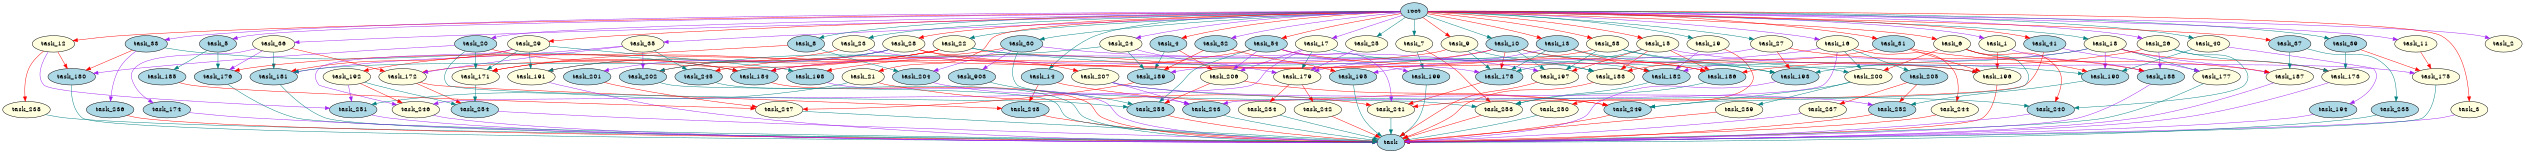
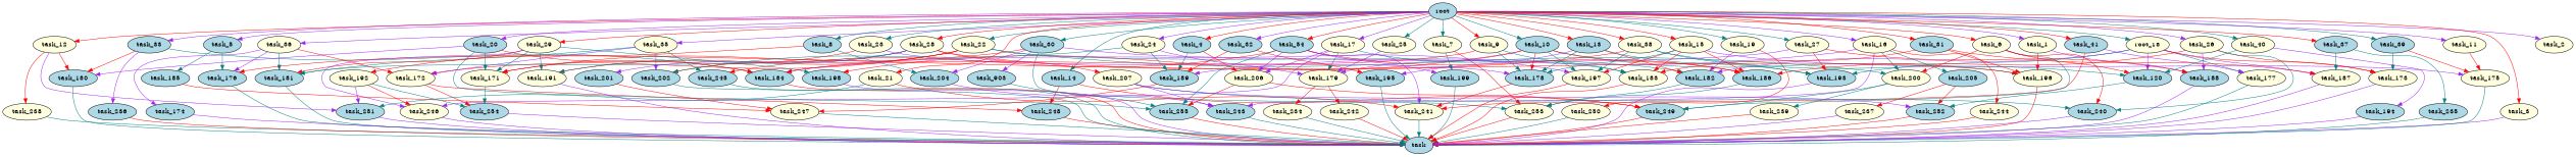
  digraph {
    node [fillcolor=lightyellow style=filled]
    edge [color=red]
    task_12
    task_238
    task_180 [fillcolor=lightblue]
    task_251 [fillcolor=lightblue]
    n5 [fillcolor=lightblue label=task]
    task_199 [fillcolor=lightblue]
    task_176 [fillcolor=lightblue]
    task_36
    task_172
    task_181 [fillcolor=lightblue]
    task_174 [fillcolor=lightblue]
    task_248 [fillcolor=lightblue]
    task_254 [fillcolor=lightblue]
    task_253
    task_182 [fillcolor=lightblue]
    task_19
    task_250
    task_249 [fillcolor=lightblue]
    task_196
    root [fillcolor=lightblue]
    task_10 [fillcolor=lightblue]
-   task_18
+   task_18 [label=root_18]
    task_1
    task_4 [fillcolor=lightblue]
    task_33 [fillcolor=lightblue]
    task_22
    task_15
    task_5 [fillcolor=lightblue]
    task_14 [fillcolor=lightblue]
    task_38
    task_16
    task_7
    task_27
    task_26
    task_30 [fillcolor=lightblue]
    task_39 [fillcolor=lightblue]
    task_17
    task_2
    task_41 [fillcolor=lightblue]
    task_35
    task_3
    task_40
    task_8 [fillcolor=lightblue]
    task_29
    task_21
    task_28
    task_25
    task_23
    task_6
    task_32 [fillcolor=lightblue]
    task_20 [fillcolor=lightblue]
    task_9
    task_37 [fillcolor=lightblue]
    task_31 [fillcolor=lightblue]
    n55 [fillcolor=lightblue label=task_54]
    task_13 [fillcolor=lightblue]
    task_24
    task_11
    task_197
    task_179
    task_198 [fillcolor=lightblue]
    task_186 [fillcolor=lightblue]
    task_178 [fillcolor=lightblue]
    task_177
    task_193 [fillcolor=lightblue]
    task_187
-   task_190 [fillcolor=lightblue]
+   task_190 [fillcolor=lightblue label=task_120]
    task_173
    task_188 [fillcolor=lightblue]
    task_189 [fillcolor=lightblue]
    task_206
    task_236 [fillcolor=lightblue]
    task_184 [fillcolor=lightblue]
    task_200
    task_191
    task_202 [fillcolor=lightblue]
    task_183
    task_175
    task_185 [fillcolor=lightblue]
    task_205 [fillcolor=lightblue]
    task_244
    task_243 [fillcolor=lightblue]
    task_240 [fillcolor=lightblue]
    n84 [fillcolor=lightblue label=task_903]
    task_171
    task_204 [fillcolor=lightblue]
    task_246
    task_241
    task_245 [fillcolor=lightblue]
    task_194 [fillcolor=lightblue]
    task_192
    task_201 [fillcolor=lightblue]
    task_207
    task_195 [fillcolor=lightblue]
    task_255 [fillcolor=lightblue]
    task_235 [fillcolor=lightblue]
    task_234
    task_242
    task_252 [fillcolor=lightblue]
    task_247
    task_239
    task_237
    task_12 -> task_238
    task_12 -> task_180
    task_12 -> task_251 [color=purple]
    task_238 -> n5 [color=teal]
    task_180 -> n5 [color=teal]
    task_251 -> n5 [color=purple]
    task_199 -> n5 [color=teal]
    task_176 -> n5 [color=teal]
    task_36 -> task_176 [color=purple]
    task_36 -> task_172
    task_36 -> task_181 [color=teal]
    task_36 -> task_174 [color=purple]
    task_172 -> task_248
    task_172 -> task_254
    task_181 -> n5 [color=teal]
    task_174 -> n5 [color=purple]
    task_248 -> n5
    task_254 -> n5 [color=purple]
    task_253 -> n5
    task_182 -> task_253 [color=teal]
    task_19 -> task_182 [color=purple]
    task_19 -> task_250
    task_250 -> n5 [color=teal]
    task_249 -> n5
    task_196 -> n5
    root -> task_12
    root -> task_36 [color=purple]
    root -> task_19 [color=teal]
    root -> task_10 [color=teal]
    root -> task_18 [color=teal]
    root -> task_1 [color=purple]
    root -> task_4
    root -> task_33 [color=purple]
    root -> task_22 [color=teal]
    root -> task_15
    root -> task_5 [color=purple]
    root -> task_14 [color=teal]
    root -> task_38
    root -> task_16 [color=purple]
    root -> task_7 [color=teal]
    root -> task_27 [color=teal]
    root -> task_26 [color=purple]
    root -> task_30 [color=teal]
    root -> task_39 [color=teal]
    root -> task_17 [color=purple]
    root -> task_2 [color=purple]
    root -> task_41
    root -> task_35 [color=purple]
    root -> task_3
    root -> task_40 [color=teal]
    root -> task_8 [color=teal]
    root -> task_29
    root -> task_21
    root -> task_28
    root -> task_25 [color=teal]
    root -> task_23 [color=teal]
    root -> task_6
    root -> task_32 [color=purple]
    root -> task_20 [color=purple]
    root -> task_9
    root -> task_37
    root -> task_31
    root -> n55
    root -> task_13
    root -> task_24 [color=purple]
    root -> task_11 [color=purple]
    task_10 -> task_196 [color=teal]
    task_10 -> task_197 [color=teal]
    task_10 -> task_179 [color=purple]
    task_10 -> task_198
    task_10 -> task_186
    task_10 -> task_178
    task_18 -> task_182 [color=purple]
    task_18 -> task_177 [color=teal]
    task_18 -> task_193 [color=teal]
    task_18 -> task_187 [color=purple]
    task_18 -> task_190 [color=purple]
    task_18 -> task_173
    task_1 -> task_196
    task_1 -> task_188 [color=purple]
    task_4 -> task_189 [color=teal]
    task_4 -> task_206
    task_33 -> task_180
    task_33 -> task_236 [color=purple]
    task_33 -> task_184 [color=teal]
    task_22 -> task_172
    task_22 -> task_182 [color=teal]
    task_22 -> task_200 [color=teal]
    task_22 -> task_191
    task_22 -> task_202
    task_15 -> task_197
    task_15 -> task_186
    task_15 -> task_178 [color=teal]
    task_15 -> task_183
    task_15 -> task_175 [color=purple]
    task_5 -> task_176 [color=teal]
    task_5 -> task_185 [color=teal]
    task_14 -> task_248
    task_14 -> task_249
    task_38 -> task_176
    task_38 -> task_197 [color=teal]
    task_38 -> task_193 [color=teal]
    task_38 -> task_190 [color=teal]
    task_16 -> task_189 [color=purple]
    task_16 -> task_200 [color=teal]
    task_16 -> task_205 [color=teal]
    task_16 -> task_244
    task_16 -> task_243 [color=purple]
    task_7 -> task_199 [color=teal]
    task_7 -> task_253
    task_27 -> task_193
    task_27 -> task_188
    task_27 -> task_184 [color=purple]
    task_26 -> task_186
-   task_26 -> task_173 [color=teal]
+   task_26 -> task_173
    task_26 -> task_188 [color=purple]
    task_26 -> task_240 [color=teal]
    task_30 -> task_253 [color=teal]
    task_30 -> task_197 [color=purple]
    task_30 -> n84 [color=purple]
    task_30 -> task_171
    task_30 -> task_204 [color=purple]
    task_39 -> task_173 [color=teal]
    task_39 -> task_175
    task_17 -> task_179 [color=teal]
    task_17 -> task_206 [color=purple]
    task_17 -> task_183 [color=teal]
    task_17 -> task_246 [color=purple]
    task_41 -> task_177 [color=purple]
    task_41 -> task_241
    task_35 -> task_172 [color=purple]
-   task_35 -> task_181 [color=purple]
+   task_35 -> task_181 [color=teal]
    task_35 -> task_202 [color=purple]
    task_35 -> task_245 [color=teal]
    task_3 -> n5 [color=purple]
    task_40 -> task_190 [color=teal]
    task_40 -> task_194 [color=purple]
    task_8 -> task_204 [color=teal]
    task_8 -> task_192
    task_29 -> task_181
    task_29 -> task_198 [color=teal]
    task_29 -> task_191 [color=teal]
    task_29 -> task_171 [color=teal]
    task_29 -> task_246 [color=purple]
    task_21 -> task_251 [color=teal]
    task_21 -> task_241
    task_28 -> task_181 [color=teal]
    task_28 -> task_196
    task_28 -> task_191 [color=teal]
    task_28 -> task_201 [color=purple]
    task_28 -> task_207
    task_25 -> task_179 [color=purple]
    task_23 -> task_178 [color=purple]
    task_23 -> task_171
    task_6 -> task_249 [color=teal]
    task_6 -> task_190
    task_6 -> task_200
    task_6 -> task_240
    task_32 -> task_189
    task_32 -> task_195
    task_20 -> task_180 [color=purple]
    task_20 -> task_184
    task_20 -> task_171 [color=teal]
    task_20 -> task_255 [color=teal]
    task_9 -> task_178 [color=teal]
    task_9 -> task_184
    task_9 -> task_183 [color=teal]
    task_37 -> task_187 [color=teal]
    task_37 -> task_235 [color=teal]
    task_31 -> task_196
    task_31 -> task_187
    task_31 -> task_183
    n55 -> task_199 [color=purple]
    n55 -> task_186
    n55 -> task_206 [color=purple]
    n55 -> task_241 [color=purple]
    n55 -> task_245
    n55 -> task_255 [color=teal]
    task_13 -> task_182
    task_13 -> task_178 [color=teal]
    task_13 -> task_193 [color=teal]
    task_13 -> task_195 [color=purple]
    task_24 -> task_179 [color=purple]
    task_24 -> task_189 [color=teal]
    task_24 -> task_202 [color=teal]
    task_11 -> task_175
    task_197 -> n5
    task_179 -> task_234
    task_179 -> task_242
    task_198 -> n5 [color=purple]
    task_186 -> task_253 [color=teal]
    task_178 -> task_241
    task_177 -> n5 [color=teal]
    task_193 -> n5 [color=purple]
    task_187 -> n5 [color=purple]
    task_190 -> task_252 [color=teal]
    task_173 -> n5 [color=purple]
    task_188 -> n5 [color=purple]
    task_189 -> task_247
    task_206 -> task_249
    task_206 -> task_255
    task_236 -> n5
    task_184 -> n5
    task_200 -> task_249 [color=teal]
    task_200 -> task_239 [color=teal]
    task_191 -> n5 [color=purple]
    task_202 -> n5 [color=teal]
    task_183 -> n5
    task_175 -> n5 [color=teal]
    task_185 -> task_247
    task_205 -> task_252
    task_205 -> task_237
    task_244 -> n5
    task_243 -> n5 [color=teal]
    task_240 -> n5 [color=purple]
    n84 -> task_255 [color=teal]
    task_171 -> task_254 [color=teal]
    task_204 -> task_243 [color=purple]
    task_246 -> n5 [color=purple]
    task_241 -> n5 [color=teal]
    task_245 -> n5 [color=teal]
    task_194 -> n5 [color=purple]
    task_192 -> task_251 [color=purple]
    task_192 -> task_254 [color=teal]
    task_192 -> task_246
    task_201 -> task_247
    task_207 -> task_243 [color=purple]
    task_207 -> task_240 [color=teal]
    task_207 -> task_252 [color=purple]
    task_195 -> n5 [color=teal]
    task_255 -> n5
    task_235 -> n5 [color=teal]
    task_234 -> n5 [color=teal]
    task_242 -> n5
    task_252 -> n5
    task_247 -> n5 [color=teal]
    task_239 -> n5
    task_237 -> n5 [color=purple]
  }
